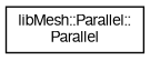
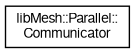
  digraph {
    rankdir=LR
-   n1 [color=black fillcolor=white fontname=FreeSans fontsize=10 height=0.2 label="libMesh::Parallel::\lParallel" shape=record style=filled width=0.4]
+   n1 [color=black fillcolor=white fontname=FreeSans fontsize=10 height=0.2 label="libMesh::Parallel::\lCommunicator" shape=record style=filled width=0.4]
  }
